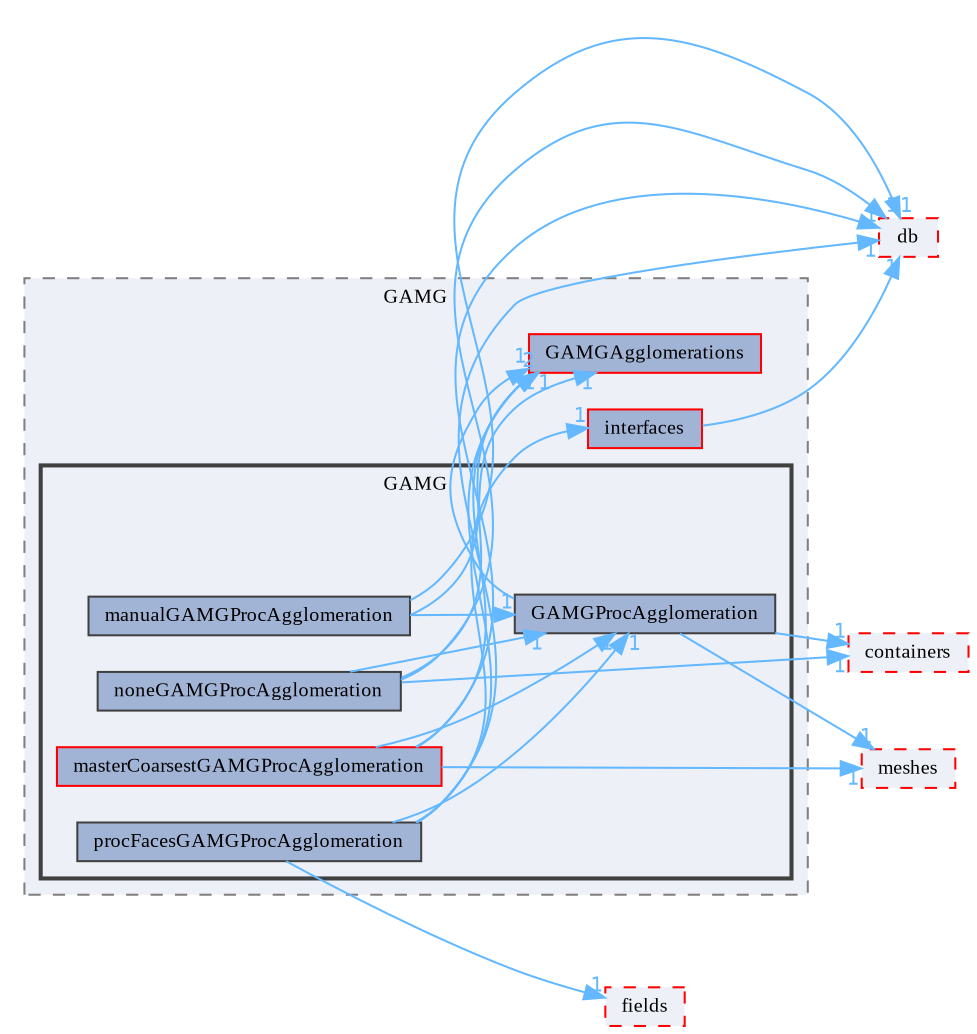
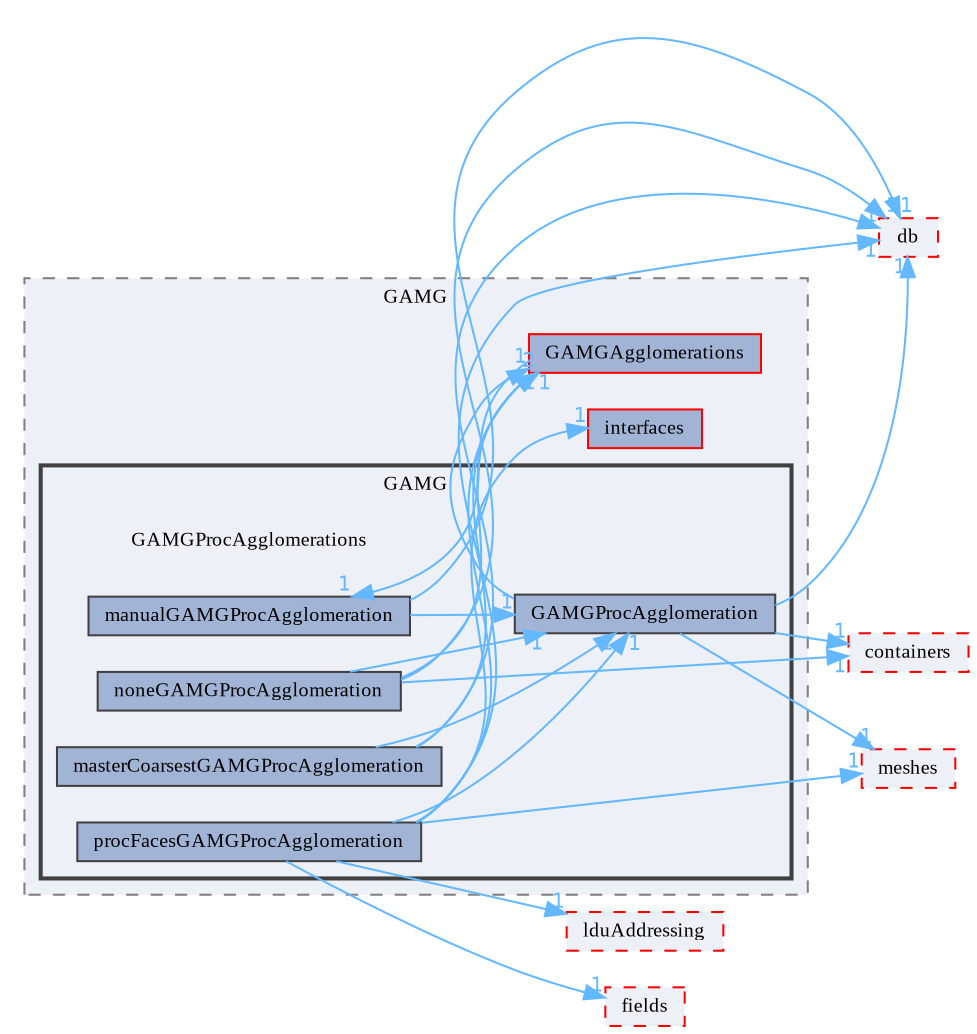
  digraph {
    compound=true
    fontname="Liberation Serif"
    rankdir=LR
    node [fontname="Liberation Serif" fontsize=10 shape=box color=red fillcolor="#a2b4d6" style=filled]
    edge [color=steelblue1 fontcolor=steelblue1 fontname="Liberation Serif" fontsize=10 headlabel=1 labeldistance=1.5 labelfontname=Helvetica labelfontsize=10]
+   n1 [height=0.2 label=GAMGProcAgglomerations shape=plaintext width=0.4 color="" fillcolor="" style=""]
    n2 [color=grey25 height=0.2 label=GAMGProcAgglomeration width=0.4]
    n3 [color=grey25 height=0.2 label=manualGAMGProcAgglomeration width=0.4]
-   n4 [height=0.2 label=masterCoarsestGAMGProcAgglomeration width=0.4]
+   n4 [color=grey25 height=0.2 label=masterCoarsestGAMGProcAgglomeration width=0.4]
    n5 [color=grey25 height=0.2 label=noneGAMGProcAgglomeration width=0.4]
    n6 [color=grey25 height=0.2 label=procFacesGAMGProcAgglomeration width=0.4]
    n7 [height=0.2 label=GAMGAgglomerations width=0.4]
    n8 [height=0.2 label=interfaces width=0.4]
    n9 [fillcolor="#edf0f7" height=0.2 label=db style="filled,dashed" width=0.4]
    n10 [fillcolor="#edf0f7" height=0.2 label=containers style="filled,dashed" width=0.4]
    n11 [fillcolor="#edf0f7" height=0.2 label=meshes style="filled,dashed" width=0.4]
+   n12 [fillcolor="#edf0f7" height=0.2 label=lduAddressing style="filled,dashed" width=0.4]
    n13 [fillcolor="#edf0f7" height=0.2 label=fields style="filled,dashed" width=0.4]
    subgraph cluster_1 {
      bgcolor="#edf0f7"
      fontsize=10
      label=GAMG
      pencolor=grey50
      style="filled,dashed"
      n7
      n8
      subgraph cluster_2 {
        bgcolor="#edf0f7"
        fontsize=10
        label=GAMG
        pencolor=grey25
        style="filled,bold"
+       n1
        n2
        n3
        n4
        n5
        n6
      }
    }
    n2 -> n7
-   n8 -> n9
+   n2 -> n9
    n2 -> n10
    n2 -> n11
    n3 -> n2
-   n3 -> n7
+   n7 -> n3
    n3 -> n9
    n4 -> n2
    n4 -> n7
    n4 -> n9
    n5 -> n2
    n5 -> n7
    n5 -> n9
    n5 -> n10
    n6 -> n2
    n6 -> n7 [headlabel=2]
    n6 -> n8
    n6 -> n9
-   n4 -> n11
+   n6 -> n11
+   n6 -> n12
    n6 -> n13
  }
